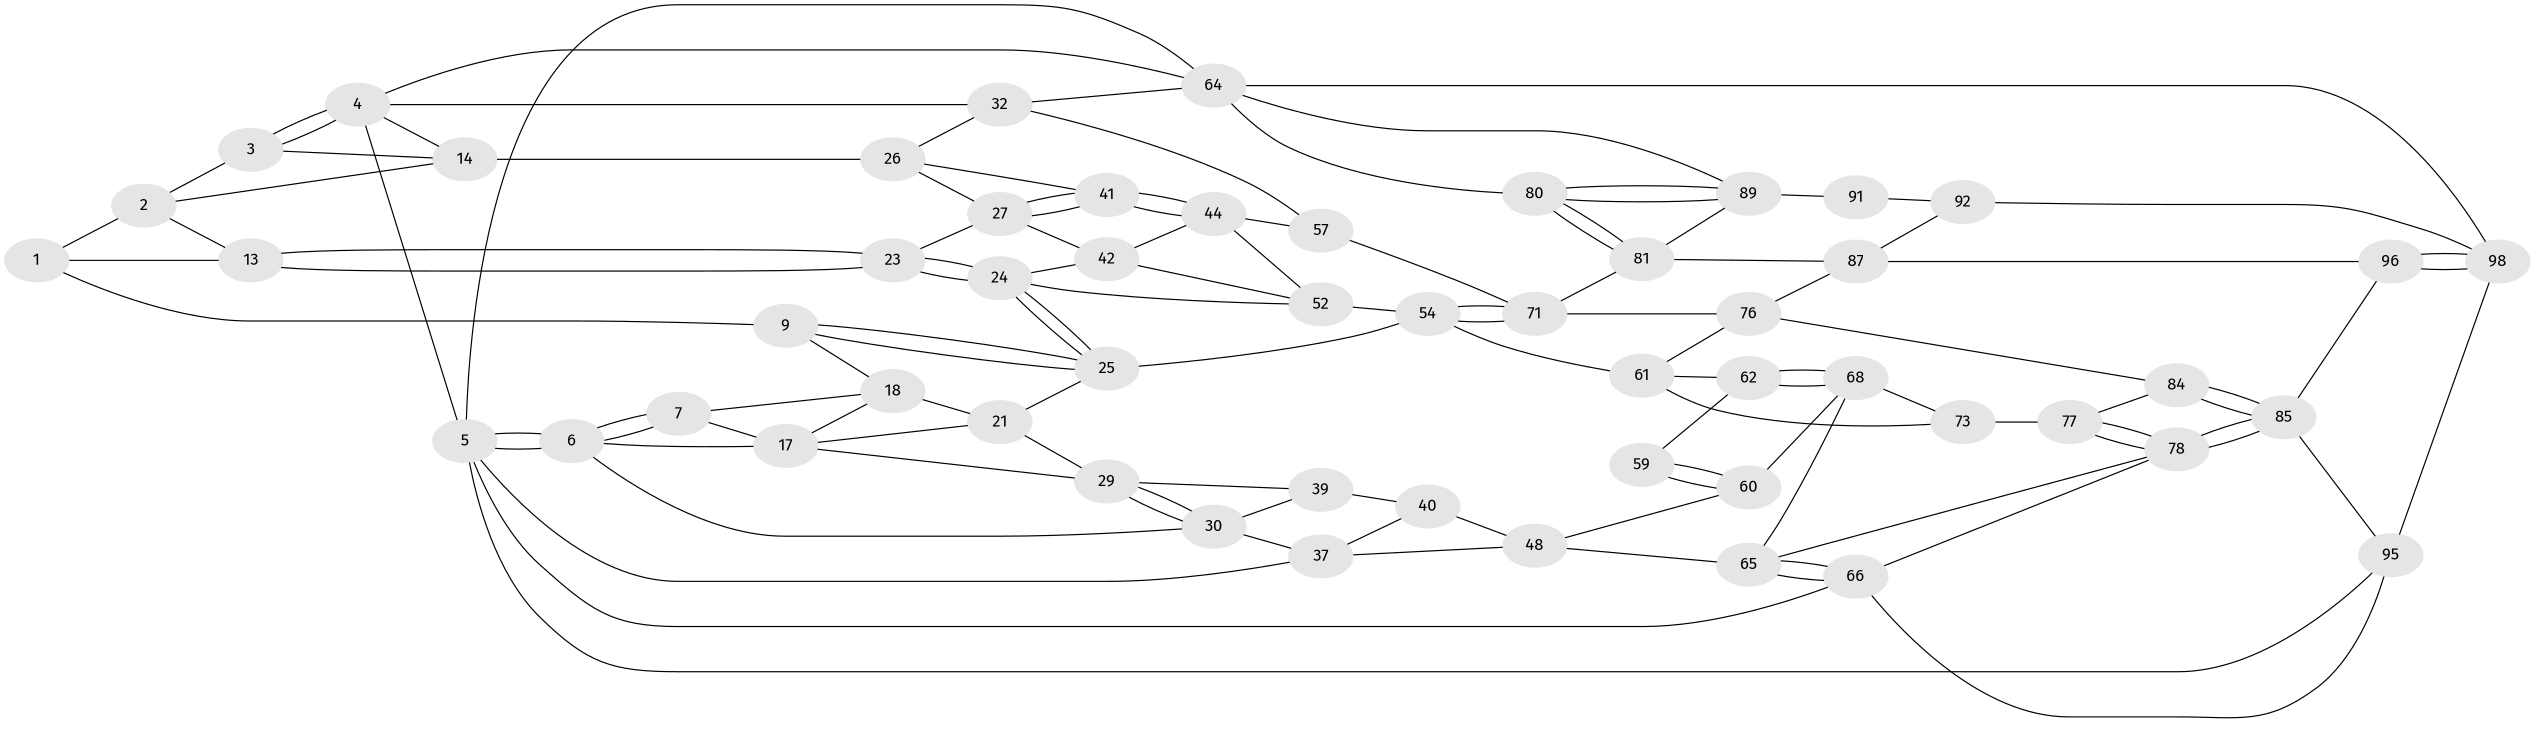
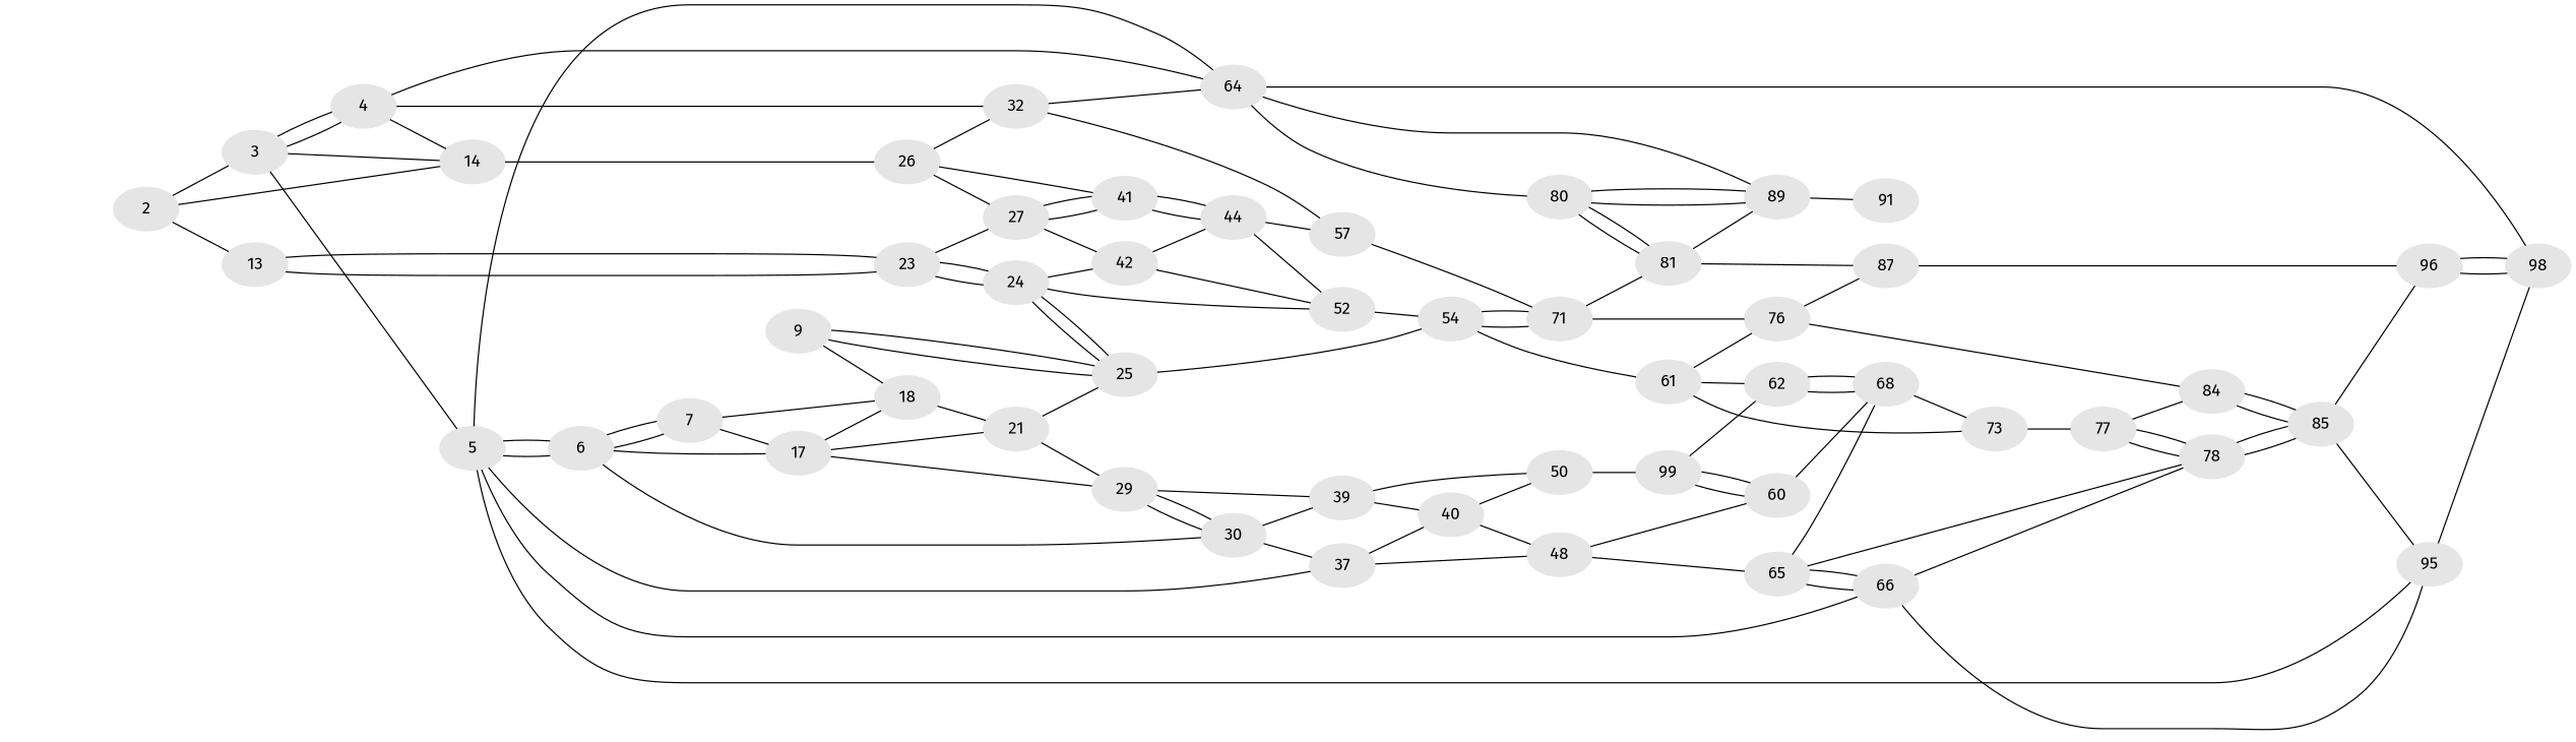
  graph {
    fontname="Fira Sans"
    rankdir=LR
    node [color=gray90 fontname="Fira Sans" style=filled]
    edge [fontname="Fira Sans"]
-   1 [super="+8"]
    2 [super="+12"]
    9 [super="+10"]
    13
    3
    14 [super="+15"]
    18 [super="+19"]
    25 [super="+36"]
    23
    4 [super="+20"]
    26 [super="+33"]
    5 [super="+67"]
    32 [super="+56"]
    64 [super="+99"]
    6 [super="+16"]
    37 [super="+38"]
    66 [super="+93"]
    95 [super="+101"]
    57
    80
    89 [super="+90"]
    98 [super="+100"]
    7 [super="+11"]
    17 [super="+22"]
    30 [super="+31"]
    40 [super="+47"]
    48 [super="+49"]
    78 [super="+79"]
    21 [super="+34"]
    29 [super="+35"]
    39 [super="+46"]
    54 [super="+55"]
    24 [super="+43"]
    27 [super="+28"]
    41
    42 [super="+45"]
    52 [super="+53"]
    44 [super="+58"]
    61 [super="+72"]
    71 [super="+75"]
+   50 [super="+51"]
    60
    65 [super="+70"]
-   59 [super="+63"]
+   59 [super="+63" label=99]
    68 [super="+69"]
    62
    73 [super="+74"]
    76 [super="+83"]
    81 [super="+86"]
    77 [super="+82"]
    84
    87 [super="+88"]
    91
    85 [super="+94"]
    96
-   92 [super="+97"]
-   1 -- 2
-   1 -- 9
-   1 -- 13
    2 -- 13
    2 -- 3
    2 -- 14
    9 -- 18
    9 -- 25
    9 -- 25
    13 -- 23
    13 -- 23
    3 -- 14
    3 -- 4
    3 -- 4
    14 -- 26
    18 -- 21
    25 -- 54
    23 -- 24
    23 -- 24
    23 -- 27
    4 -- 14
-   4 -- 5
+   3 -- 5
    4 -- 32
    4 -- 64
    26 -- 32
    26 -- 27
    26 -- 41
    5 -- 64
    5 -- 6
    5 -- 6
    5 -- 37
    5 -- 66
    5 -- 95
    32 -- 64
    32 -- 57
    64 -- 80
    64 -- 89
    64 -- 98
    6 -- 7
    6 -- 7
    6 -- 17
    6 -- 30
    37 -- 40
    37 -- 48
    66 -- 95
    66 -- 78
    95 -- 98
    57 -- 71
    80 -- 89
    80 -- 89
    80 -- 81
    80 -- 81
    89 -- 91
    7 -- 18
    7 -- 17
    17 -- 18
    17 -- 21
    17 -- 29
    30 -- 37
    30 -- 39
    40 -- 48
+   40 -- 50
    48 -- 60
    48 -- 65
    78 -- 85
    78 -- 85
    21 -- 25
    21 -- 29
    29 -- 30
    29 -- 30
    29 -- 39
    39 -- 40
+   39 -- 50
    54 -- 61
    54 -- 71
    54 -- 71
    24 -- 25
    24 -- 25
    24 -- 42
    24 -- 52
    27 -- 41
    27 -- 41
    27 -- 42
    41 -- 44
    41 -- 44
    42 -- 52
    42 -- 44
    52 -- 54
    44 -- 57
    44 -- 52
    61 -- 62
    61 -- 73
    61 -- 76
    71 -- 76
    71 -- 81
+   50 -- 59 [weight=2]
    60 -- 68
    65 -- 66
    65 -- 66
    65 -- 78
    65 -- 68
    59 -- 60
    59 -- 60
    59 -- 62
    68 -- 73
    62 -- 68
    62 -- 68
    73 -- 77 [weight=2]
    76 -- 84
    76 -- 87
    81 -- 89
    81 -- 87
    77 -- 78
    77 -- 78
    77 -- 84
    84 -- 85
    84 -- 85
    87 -- 96
-   87 -- 92
-   91 -- 92 [weight=2]
    85 -- 95
    85 -- 96
    96 -- 98
    96 -- 98
-   92 -- 98
  }
